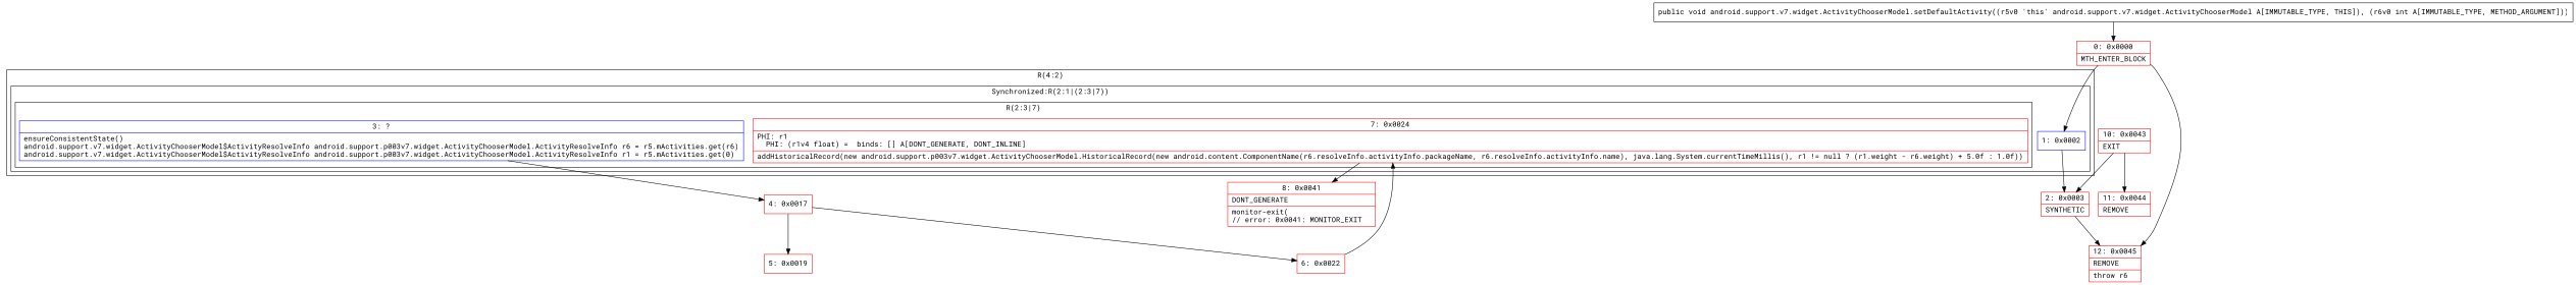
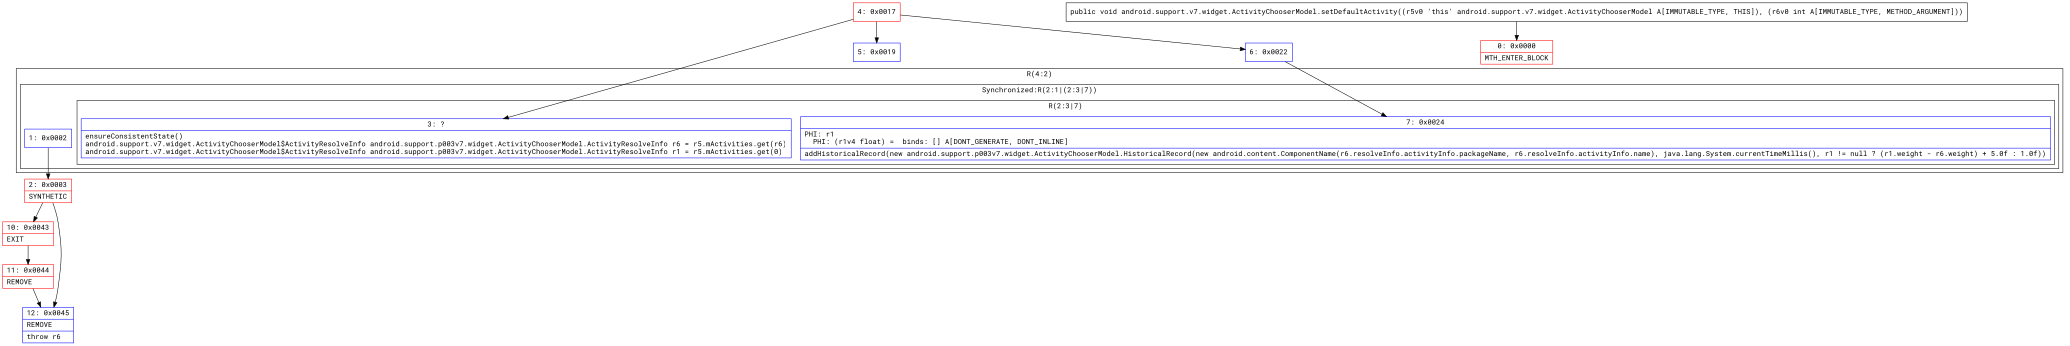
  digraph {
    fontname="Roboto Mono"
    node [color=red fontname="Roboto Mono" shape=record]
    edge [fontname="Roboto Mono"]
    n1 [color=blue label="{3\:\ ?|ensureConsistentState()\landroid.support.v7.widget.ActivityChooserModel$ActivityResolveInfo android.support.p003v7.widget.ActivityChooserModel.ActivityResolveInfo r6 = r5.mActivities.get(r6)\landroid.support.v7.widget.ActivityChooserModel$ActivityResolveInfo android.support.p003v7.widget.ActivityChooserModel.ActivityResolveInfo r1 = r5.mActivities.get(0)\l}"]
-   n2 [label="{7\:\ 0x0024|PHI: r1 \l  PHI: (r1v4 float) =  binds: [] A[DONT_GENERATE, DONT_INLINE]\l|addHistoricalRecord(new android.support.p003v7.widget.ActivityChooserModel.HistoricalRecord(new android.content.ComponentName(r6.resolveInfo.activityInfo.packageName, r6.resolveInfo.activityInfo.name), java.lang.System.currentTimeMillis(), r1 != null ? (r1.weight \- r6.weight) + 5.0f : 1.0f))\l}"]
+   n2 [color=blue label="{7\:\ 0x0024|PHI: r1 \l  PHI: (r1v4 float) =  binds: [] A[DONT_GENERATE, DONT_INLINE]\l|addHistoricalRecord(new android.support.p003v7.widget.ActivityChooserModel.HistoricalRecord(new android.content.ComponentName(r6.resolveInfo.activityInfo.packageName, r6.resolveInfo.activityInfo.name), java.lang.System.currentTimeMillis(), r1 != null ? (r1.weight \- r6.weight) + 5.0f : 1.0f))\l}"]
    n3 [color=blue label="{1\:\ 0x0002}"]
    n4 [label="{4\:\ 0x0017}"]
-   n5 [label="{8\:\ 0x0041|DONT_GENERATE\l|monitor\-exit(\l\/\/ error: 0x0041: MONITOR_EXIT  \l}"]
    n6 [label="{2\:\ 0x0003|SYNTHETIC\l}"]
    n7 [label="{10\:\ 0x0043|EXIT\l}"]
-   n8 [label="{12\:\ 0x0045|REMOVE\l|throw r6\l}"]
-   n9 [label="{5\:\ 0x0019}"]
-   n10 [label="{6\:\ 0x0022}"]
+   n8 [color=blue label="{12\:\ 0x0045|REMOVE\l|throw r6\l}"]
+   n9 [color=blue label="{5\:\ 0x0019}"]
+   n10 [color=blue label="{6\:\ 0x0022}"]
    n11 [label="{0\:\ 0x0000|MTH_ENTER_BLOCK\l}"]
    n12 [label="{11\:\ 0x0044|REMOVE\l}"]
    n13 [label="{public void android.support.v7.widget.ActivityChooserModel.setDefaultActivity((r5v0 'this' android.support.v7.widget.ActivityChooserModel A[IMMUTABLE_TYPE, THIS]), (r6v0 int A[IMMUTABLE_TYPE, METHOD_ARGUMENT])) }" color=""]
    subgraph cluster_1 {
      label="R(4:2)"
      subgraph cluster_2 {
        label="Synchronized:R(2:1|(2:3|7))"
        n3
        subgraph cluster_3 {
          label="R(2:3|7)"
          n1
          n2
        }
      }
    }
-   n1 -> n4
-   n2 -> n5
+   n4 -> n1
    n3 -> n6
    n4 -> n9
    n4 -> n10
-   n7 -> n6
+   n6 -> n7
    n6 -> n8
    n7 -> n12
    n10 -> n2
-   n11 -> n3
-   n11 -> n8
+   n12 -> n8
    n13 -> n11
  }
